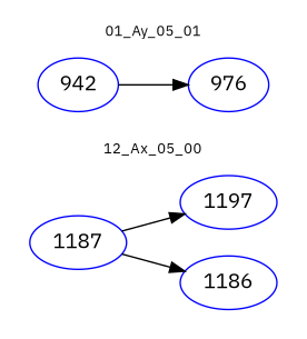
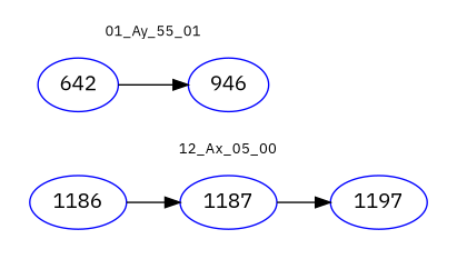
  digraph {
    fontname="IBM Plex Sans"
    rankdir=LR
    node [color=blue fontname="IBM Plex Sans"]
    edge [color=black fontname="IBM Plex Sans"]
    n1 [label=1187]
    n2 [label=1186]
    n3 [label=1197]
-   n4 [label=942]
-   n5 [label=976]
+   n4 [label=642]
+   n5 [label=946]
    subgraph cluster_1 {
      color=white
      fontsize=10
      label="12_Ax_05_00"
      n1
      n2
      n3
    }
    subgraph cluster_2 {
      color=white
      fontsize=10
-     label="01_Ay_05_01"
+     label="01_Ay_55_01"
      n4
      n5
    }
-   n1 -> n2
+   n2 -> n1
    n1 -> n3
    n4 -> n5
  }
